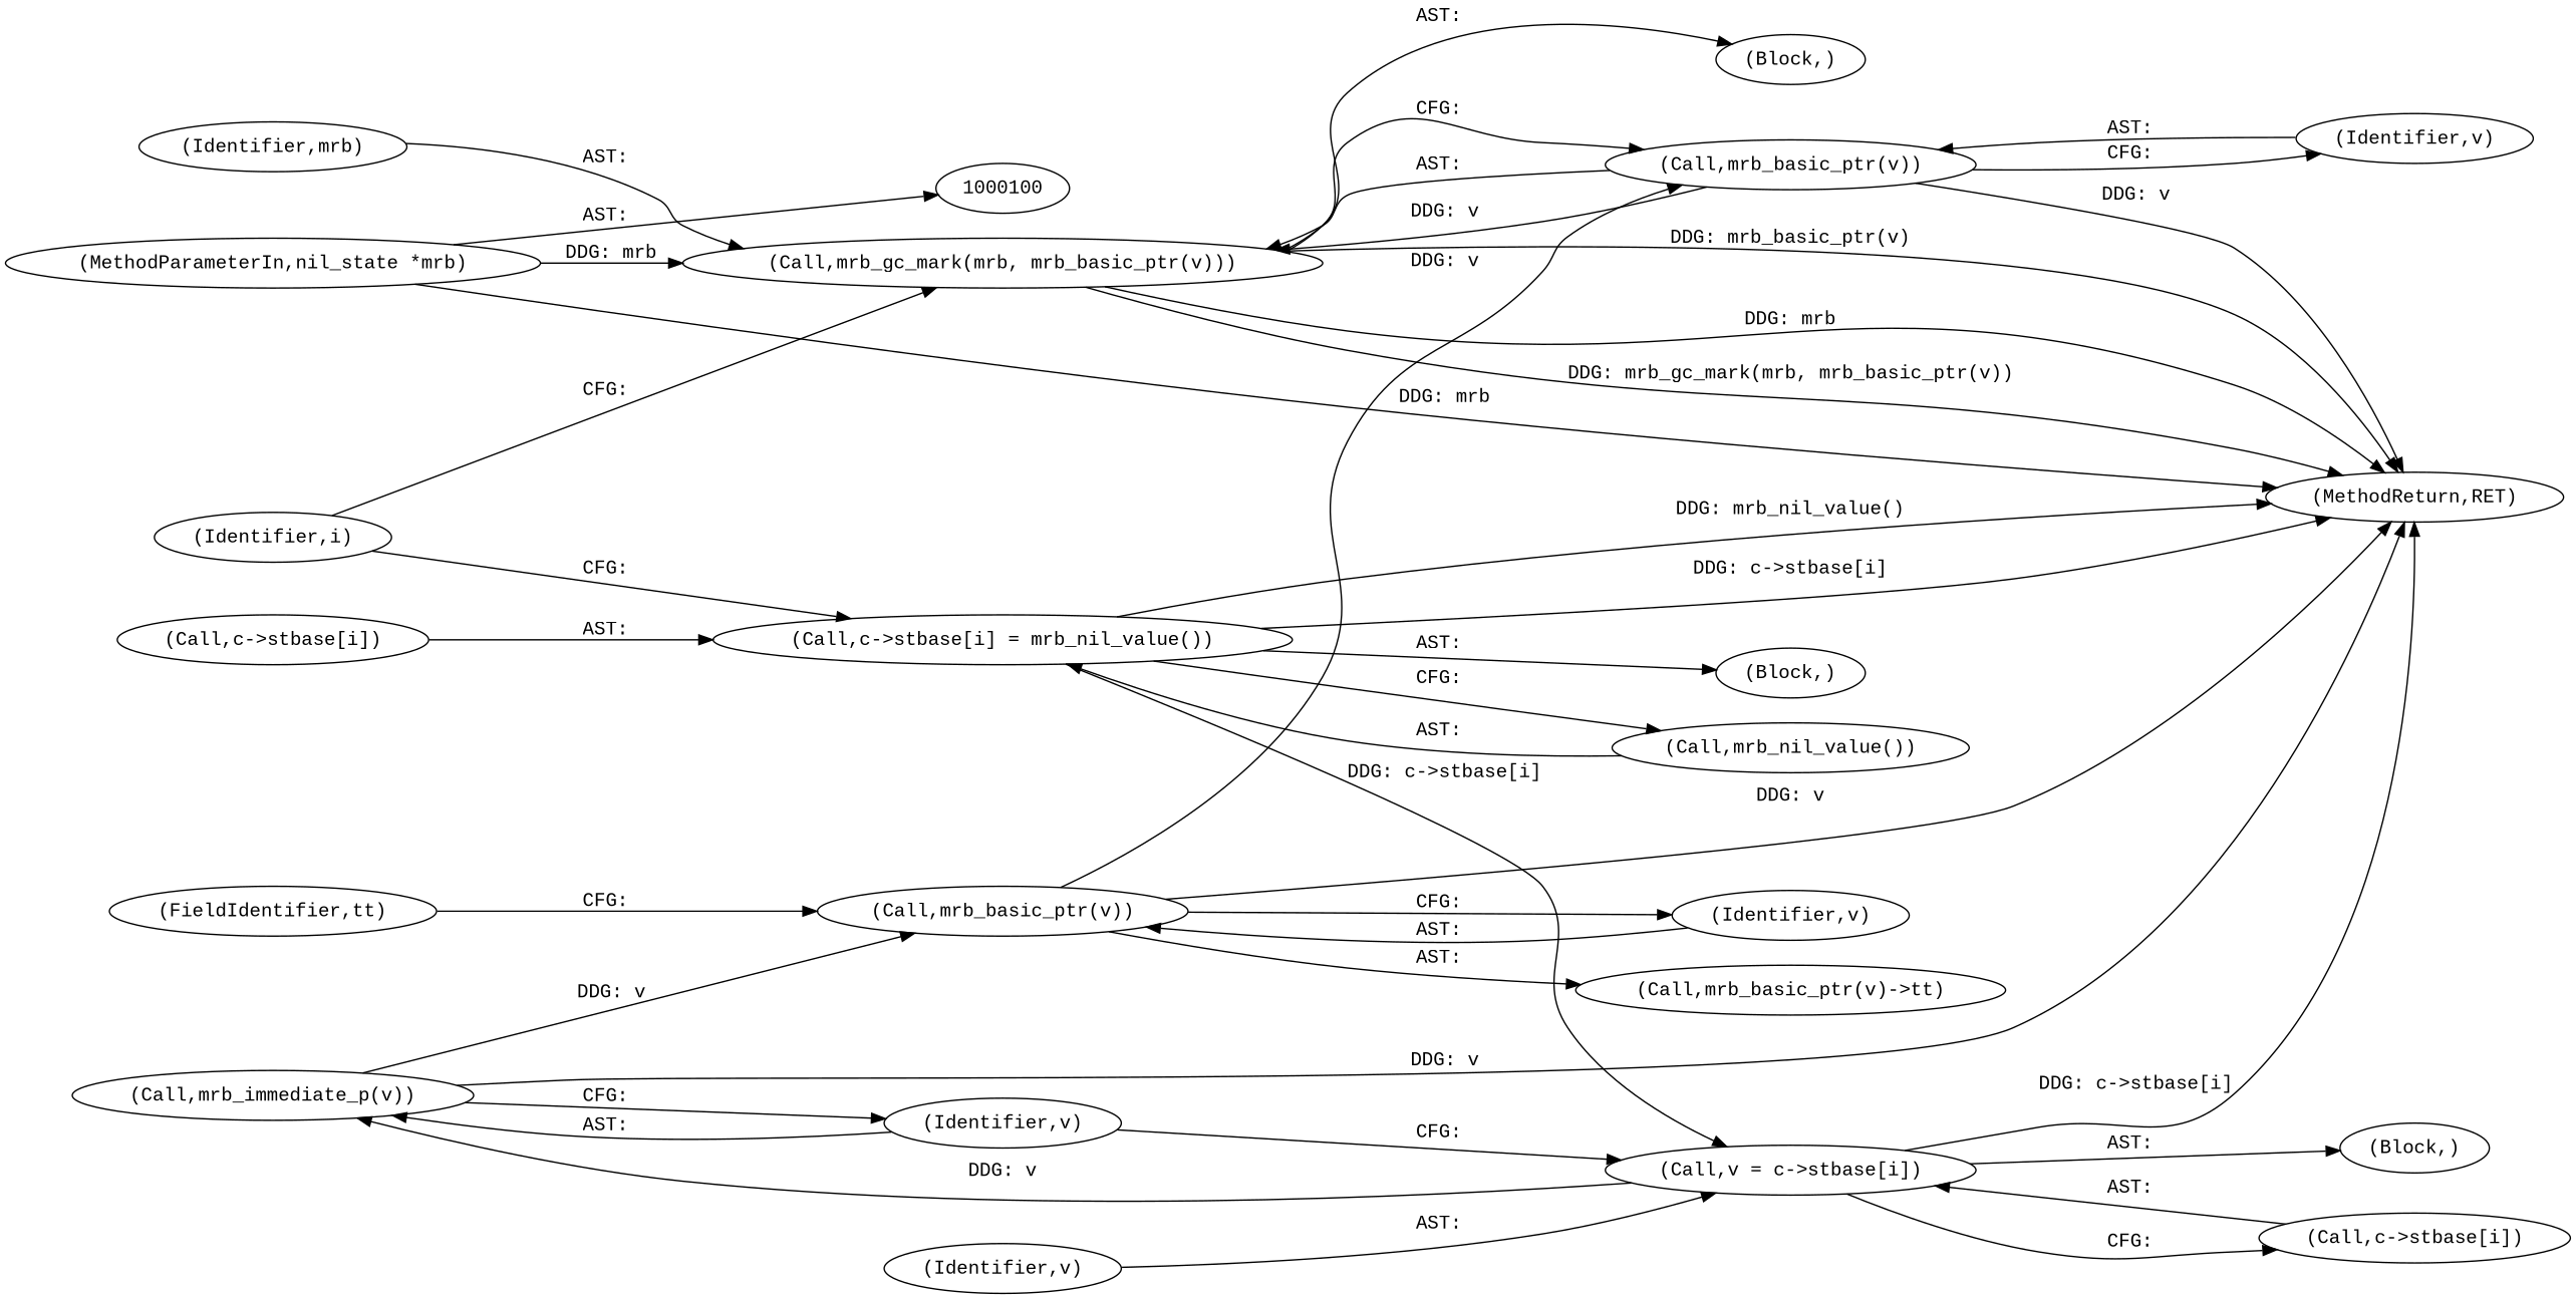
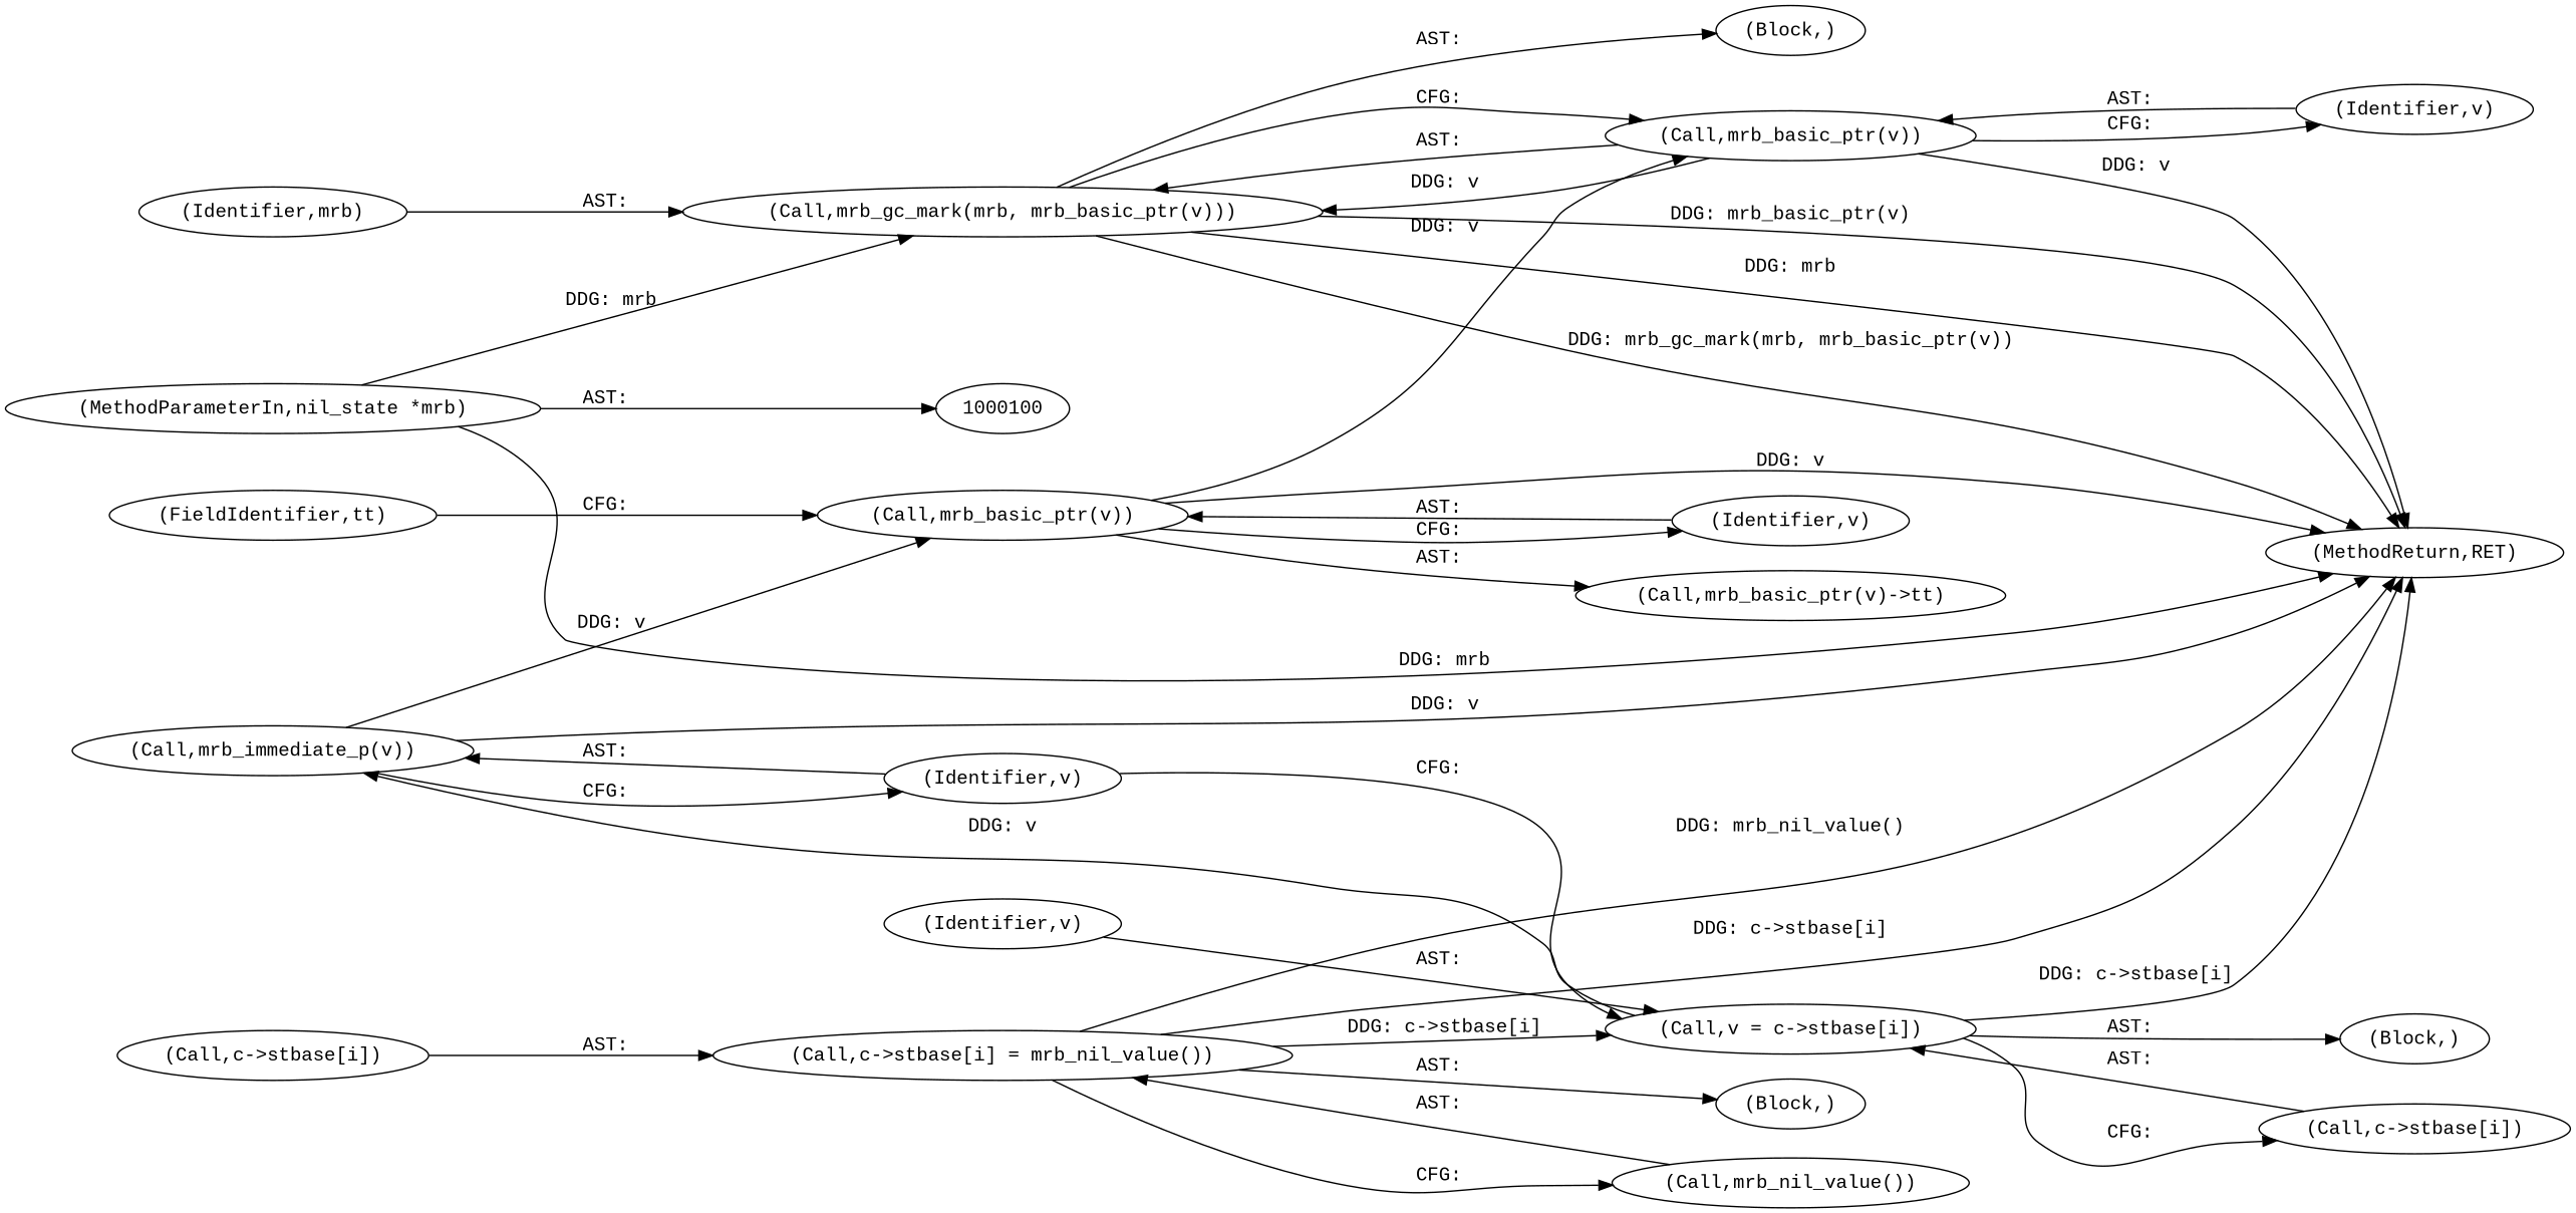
  digraph {
    fontname="Liberation Mono"
    rankdir=LR
    node [fontname="Liberation Mono"]
    edge [fontname="Liberation Mono"]
    n1 [label="(Call,mrb_gc_mark(mrb, mrb_basic_ptr(v)))"]
    n2 [label="(Call,mrb_basic_ptr(v))"]
    n3 [label="(MethodReturn,RET)"]
    n4 [label="(Block,)"]
    n5 [label="(Identifier,v)"]
    n6 [label="(MethodParameterIn,nil_state *mrb)"]
    1000100
    n8 [label="(Call,mrb_basic_ptr(v))"]
    n9 [label="(Call,mrb_basic_ptr(v)->tt)"]
    n10 [label="(Identifier,v)"]
    n11 [label="(Call,mrb_immediate_p(v))"]
    n12 [label="(Identifier,v)"]
    n13 [label="(Call,v = c->stbase[i])"]
    n14 [label="(Call,c->stbase[i])"]
    n15 [label="(Block,)"]
    n16 [label="(Call,c->stbase[i] = mrb_nil_value())"]
    n17 [label="(Call,mrb_nil_value())"]
    n18 [label="(Block,)"]
    n19 [label="(Identifier,mrb)"]
    n20 [label="(Identifier,v)"]
    n21 [label="(FieldIdentifier,tt)"]
    n22 [label="(Call,c->stbase[i])"]
-   n23 [label="(Identifier,i)"]
    n1 -> n2 [label="CFG: "]
    n1 -> n3 [label="DDG: mrb_basic_ptr(v)"]
    n1 -> n3 [label="DDG: mrb"]
    n1 -> n3 [label="DDG: mrb_gc_mark(mrb, mrb_basic_ptr(v))"]
    n1 -> n4 [label="AST: "]
    n2 -> n1 [label="AST: "]
    n2 -> n1 [label="DDG: v"]
    n2 -> n3 [label="DDG: v"]
    n2 -> n5 [label="CFG: "]
    n5 -> n2 [label="AST: "]
    n6 -> n1 [label="DDG: mrb"]
    n6 -> n3 [label="DDG: mrb"]
    n6 -> 1000100 [label="AST: "]
    n8 -> n2 [label="DDG: v"]
    n8 -> n3 [label="DDG: v"]
    n8 -> n9 [label="AST: "]
    n8 -> n10 [label="CFG: "]
    n10 -> n8 [label="AST: "]
    n11 -> n3 [label="DDG: v"]
    n11 -> n8 [label="DDG: v"]
    n11 -> n12 [label="CFG: "]
    n12 -> n11 [label="AST: "]
    n12 -> n13 [label="CFG: "]
    n13 -> n3 [label="DDG: c->stbase[i]"]
    n13 -> n11 [label="DDG: v"]
    n13 -> n14 [label="CFG: "]
    n13 -> n15 [label="AST: "]
    n14 -> n13 [label="AST: "]
    n16 -> n3 [label="DDG: mrb_nil_value()"]
    n16 -> n3 [label="DDG: c->stbase[i]"]
    n16 -> n13 [label="DDG: c->stbase[i]"]
    n16 -> n17 [label="CFG: "]
    n16 -> n18 [label="AST: "]
    n17 -> n16 [label="AST: "]
    n19 -> n1 [label="AST: "]
    n20 -> n13 [label="AST: "]
    n21 -> n8 [label="CFG: "]
    n22 -> n16 [label="AST: "]
-   n23 -> n1 [label="CFG: "]
-   n23 -> n16 [label="CFG: "]
  }
